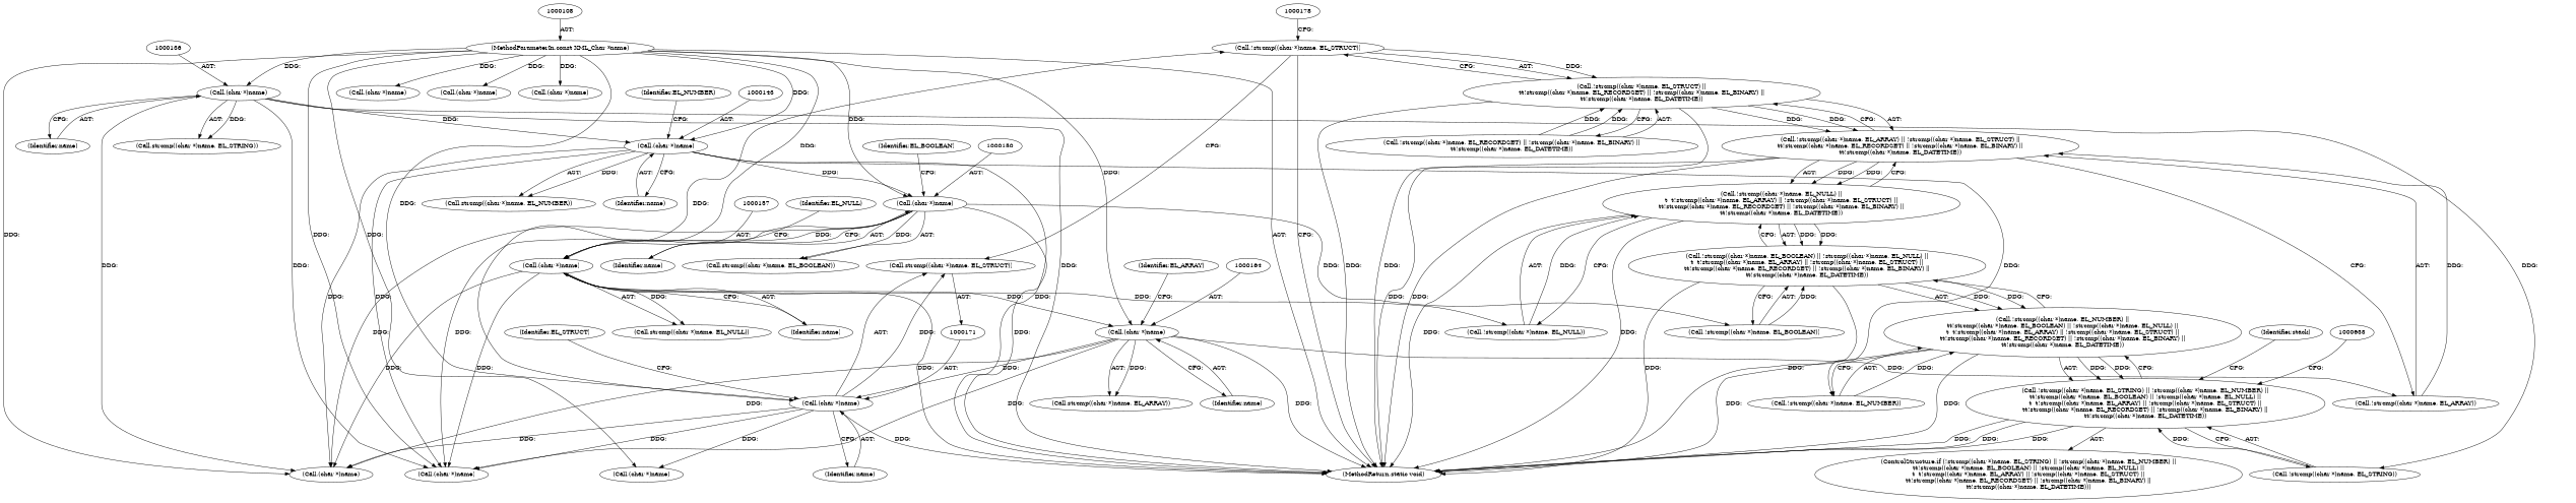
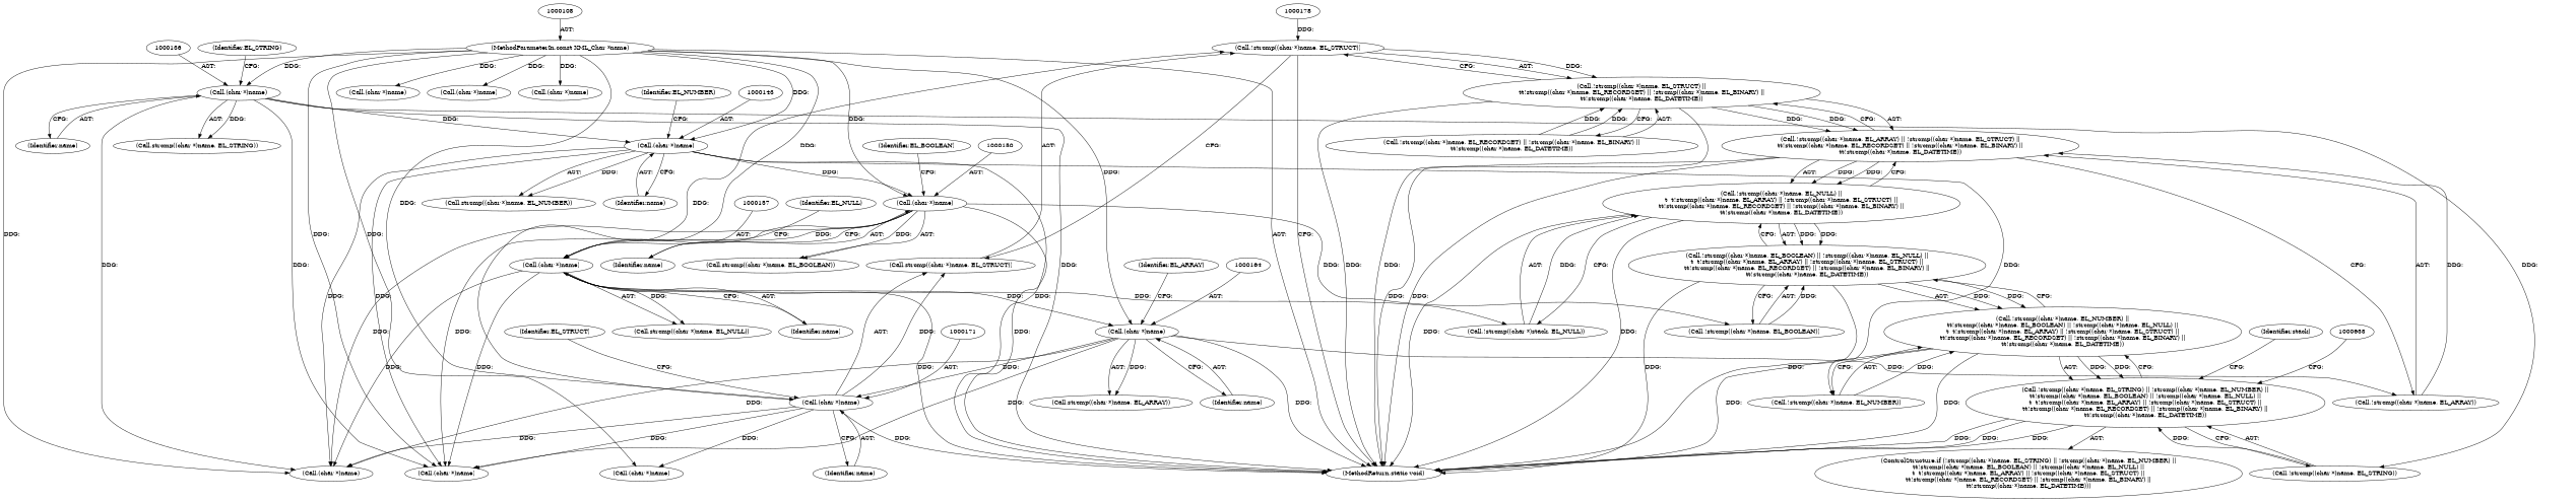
  digraph {
    n1 [label="(Call,!strcmp((char *)name, EL_STRUCT))"]
    n2 [label="(Call,!strcmp((char *)name, EL_STRUCT) ||\n\t\t!strcmp((char *)name, EL_RECORDSET) || !strcmp((char *)name, EL_BINARY) ||\n\t\t!strcmp((char *)name, EL_DATETIME))"]
    n3 [label="(MethodReturn,static void)"]
    n4 [label="(Call,strcmp((char *)name, EL_STRUCT))"]
    n5 [label="(Call,!strcmp((char *)name, EL_ARRAY) || !strcmp((char *)name, EL_STRUCT) ||\n\t\t!strcmp((char *)name, EL_RECORDSET) || !strcmp((char *)name, EL_BINARY) ||\n\t\t!strcmp((char *)name, EL_DATETIME))"]
    n6 [label="(Call,!strcmp((char *)name, EL_RECORDSET) || !strcmp((char *)name, EL_BINARY) ||\n\t\t!strcmp((char *)name, EL_DATETIME))"]
    n7 [label="(Call,(char *)name)"]
    n8 [label="(Call,(char *)name)"]
    n9 [label="(Call,(char *)name)"]
    n10 [label="(Call,(char *)name)"]
    n11 [label="(Identifier,name)"]
    n12 [label="(Call,(char *)name)"]
    n13 [label="(Call,strcmp((char *)name, EL_ARRAY))"]
    n14 [label="(Call,!strcmp((char *)name, EL_ARRAY))"]
    n15 [label="(Identifier,name)"]
    n16 [label="(Call,(char *)name)"]
-   n17 [label="(Call,!strcmp((char *)name, EL_NULL))"]
+   n17 [label="(Call,!strcmp((char *)stack, EL_NULL))"]
    n18 [label="(Call,strcmp((char *)name, EL_NULL))"]
    n19 [label="(Identifier,name)"]
    n20 [label="(Call,!strcmp((char *)name, EL_NULL) ||\n\t  \t!strcmp((char *)name, EL_ARRAY) || !strcmp((char *)name, EL_STRUCT) ||\n\t\t!strcmp((char *)name, EL_RECORDSET) || !strcmp((char *)name, EL_BINARY) ||\n\t\t!strcmp((char *)name, EL_DATETIME))"]
    n21 [label="(Call,(char *)name)"]
    n22 [label="(Identifier,name)"]
    n23 [label="(Call,!strcmp((char *)name, EL_BOOLEAN))"]
    n24 [label="(Call,strcmp((char *)name, EL_BOOLEAN))"]
    n25 [label="(Call,!strcmp((char *)name, EL_BOOLEAN) || !strcmp((char *)name, EL_NULL) ||\n\t  \t!strcmp((char *)name, EL_ARRAY) || !strcmp((char *)name, EL_STRUCT) ||\n\t\t!strcmp((char *)name, EL_RECORDSET) || !strcmp((char *)name, EL_BINARY) ||\n\t\t!strcmp((char *)name, EL_DATETIME))"]
    n26 [label="(Call,(char *)name)"]
    n27 [label="(Call,strcmp((char *)name, EL_NUMBER))"]
    n28 [label="(Call,!strcmp((char *)name, EL_NUMBER))"]
    n29 [label="(Identifier,name)"]
    n30 [label="(Call,!strcmp((char *)name, EL_NUMBER) ||\n\t\t!strcmp((char *)name, EL_BOOLEAN) || !strcmp((char *)name, EL_NULL) ||\n\t  \t!strcmp((char *)name, EL_ARRAY) || !strcmp((char *)name, EL_STRUCT) ||\n\t\t!strcmp((char *)name, EL_RECORDSET) || !strcmp((char *)name, EL_BINARY) ||\n\t\t!strcmp((char *)name, EL_DATETIME))"]
    n31 [label="(Call,(char *)name)"]
    n32 [label="(Call,!strcmp((char *)name, EL_STRING))"]
    n33 [label="(Call,strcmp((char *)name, EL_STRING))"]
    n34 [label="(Identifier,name)"]
    n35 [label="(Call,!strcmp((char *)name, EL_STRING) || !strcmp((char *)name, EL_NUMBER) ||\n\t\t!strcmp((char *)name, EL_BOOLEAN) || !strcmp((char *)name, EL_NULL) ||\n\t  \t!strcmp((char *)name, EL_ARRAY) || !strcmp((char *)name, EL_STRUCT) ||\n\t\t!strcmp((char *)name, EL_RECORDSET) || !strcmp((char *)name, EL_BINARY) ||\n\t\t!strcmp((char *)name, EL_DATETIME))"]
    n36 [label="(MethodParameterIn,const XML_Char *name)"]
    n37 [label="(Call,(char *)name)"]
    n38 [label="(Call,(char *)name)"]
    n39 [label="(Call,(char *)name)"]
    1000108
    n41 [label="(ControlStructure,if (!strcmp((char *)name, EL_STRING) || !strcmp((char *)name, EL_NUMBER) ||\n\t\t!strcmp((char *)name, EL_BOOLEAN) || !strcmp((char *)name, EL_NULL) ||\n\t  \t!strcmp((char *)name, EL_ARRAY) || !strcmp((char *)name, EL_STRUCT) ||\n\t\t!strcmp((char *)name, EL_RECORDSET) || !strcmp((char *)name, EL_BINARY) ||\n\t\t!strcmp((char *)name, EL_DATETIME)))"]
+   n42 [label="(Identifier,EL_STRING)"]
    n43 [label="(Identifier,EL_STRUCT)"]
    n44 [label="(Identifier,EL_NUMBER)"]
    n45 [label="(Identifier,EL_BOOLEAN)"]
    n46 [label="(Identifier,stack)"]
    n47 [label="(Identifier,EL_ARRAY)"]
    n48 [label="(Identifier,EL_NULL)"]
    1000178
    1000171
    1000164
    1000157
    1000150
    1000143
    1000136
    1000633
    n1 -> n2 [label="AST: "]
    n1 -> n2 [label="DDG: "]
    n1 -> n3 [label="CFG: "]
    n1 -> n4 [label="CFG: "]
    n2 -> n1 [label="CFG: "]
    n2 -> n3 [label="DDG: "]
    n2 -> n3 [label="DDG: "]
    n2 -> n5 [label="AST: "]
    n2 -> n5 [label="DDG: "]
    n2 -> n5 [label="DDG: "]
    n2 -> n6 [label="CFG: "]
-   n4 -> 1000171 [label="AST: "]
+   n4 -> n1 [label="AST: "]
    n5 -> n2 [label="CFG: "]
    n5 -> n3 [label="DDG: "]
    n5 -> n3 [label="DDG: "]
    n5 -> n14 [label="CFG: "]
    n5 -> n20 [label="AST: "]
    n5 -> n20 [label="DDG: "]
    n5 -> n20 [label="DDG: "]
    n6 -> n2 [label="AST: "]
    n6 -> n2 [label="DDG: "]
    n6 -> n2 [label="DDG: "]
    n7 -> n1 [label="DDG: "]
    n7 -> n3 [label="DDG: "]
    n7 -> n4 [label="AST: "]
    n7 -> n4 [label="DDG: "]
    n7 -> n8 [label="DDG: "]
    n7 -> n9 [label="DDG: "]
    n7 -> n10 [label="DDG: "]
    n7 -> n11 [label="CFG: "]
    n11 -> n7 [label="AST: "]
    n12 -> n3 [label="DDG: "]
    n12 -> n7 [label="DDG: "]
    n12 -> n9 [label="DDG: "]
    n12 -> n10 [label="DDG: "]
    n12 -> n13 [label="AST: "]
    n12 -> n13 [label="DDG: "]
    n12 -> n14 [label="DDG: "]
    n12 -> n15 [label="CFG: "]
    n14 -> n5 [label="AST: "]
    n14 -> n5 [label="DDG: "]
    n15 -> n12 [label="AST: "]
    n16 -> n3 [label="DDG: "]
    n16 -> n9 [label="DDG: "]
    n16 -> n10 [label="DDG: "]
    n16 -> n12 [label="DDG: "]
    n16 -> n17 [label="DDG: "]
    n16 -> n18 [label="AST: "]
    n16 -> n18 [label="DDG: "]
    n16 -> n19 [label="CFG: "]
    n17 -> n20 [label="AST: "]
    n17 -> n20 [label="DDG: "]
    n19 -> n16 [label="AST: "]
    n20 -> n3 [label="DDG: "]
    n20 -> n3 [label="DDG: "]
    n20 -> n5 [label="CFG: "]
    n20 -> n17 [label="CFG: "]
    n20 -> n25 [label="AST: "]
    n20 -> n25 [label="DDG: "]
    n20 -> n25 [label="DDG: "]
    n21 -> n3 [label="DDG: "]
    n21 -> n9 [label="DDG: "]
    n21 -> n10 [label="DDG: "]
    n21 -> n16 [label="DDG: "]
    n21 -> n22 [label="CFG: "]
    n21 -> n23 [label="DDG: "]
    n21 -> n24 [label="AST: "]
    n21 -> n24 [label="DDG: "]
    n22 -> n21 [label="AST: "]
    n23 -> n25 [label="AST: "]
    n23 -> n25 [label="DDG: "]
    n25 -> n3 [label="DDG: "]
    n25 -> n3 [label="DDG: "]
    n25 -> n20 [label="CFG: "]
    n25 -> n23 [label="CFG: "]
    n25 -> n30 [label="AST: "]
    n25 -> n30 [label="DDG: "]
    n25 -> n30 [label="DDG: "]
    n26 -> n3 [label="DDG: "]
    n26 -> n9 [label="DDG: "]
    n26 -> n10 [label="DDG: "]
    n26 -> n21 [label="DDG: "]
    n26 -> n27 [label="AST: "]
    n26 -> n27 [label="DDG: "]
    n26 -> n28 [label="DDG: "]
    n26 -> n29 [label="CFG: "]
    n28 -> n30 [label="AST: "]
    n28 -> n30 [label="DDG: "]
    n29 -> n26 [label="AST: "]
    n30 -> n3 [label="DDG: "]
    n30 -> n3 [label="DDG: "]
    n30 -> n25 [label="CFG: "]
    n30 -> n28 [label="CFG: "]
    n30 -> n35 [label="AST: "]
    n30 -> n35 [label="DDG: "]
    n30 -> n35 [label="DDG: "]
    n31 -> n3 [label="DDG: "]
    n31 -> n9 [label="DDG: "]
    n31 -> n10 [label="DDG: "]
    n31 -> n26 [label="DDG: "]
    n31 -> n32 [label="DDG: "]
    n31 -> n33 [label="AST: "]
    n31 -> n33 [label="DDG: "]
    n31 -> n34 [label="CFG: "]
    n32 -> n35 [label="AST: "]
    n32 -> n35 [label="DDG: "]
    n34 -> n31 [label="AST: "]
    n35 -> n3 [label="DDG: "]
    n35 -> n3 [label="DDG: "]
    n35 -> n3 [label="DDG: "]
    n35 -> n30 [label="CFG: "]
    n35 -> n32 [label="CFG: "]
    n35 -> n41 [label="AST: "]
    n36 -> n3 [label="AST: "]
    n36 -> n7 [label="DDG: "]
    n36 -> n8 [label="DDG: "]
    n36 -> n9 [label="DDG: "]
    n36 -> n10 [label="DDG: "]
    n36 -> n12 [label="DDG: "]
    n36 -> n16 [label="DDG: "]
    n36 -> n21 [label="DDG: "]
    n36 -> n26 [label="DDG: "]
    n36 -> n31 [label="DDG: "]
    n36 -> n37 [label="DDG: "]
    n36 -> n38 [label="DDG: "]
    n36 -> n39 [label="DDG: "]
    1000108 -> n36 [label="AST: "]
+   n42 -> n31 [label="CFG: "]
    n43 -> n7 [label="CFG: "]
    n44 -> n26 [label="CFG: "]
    n45 -> n21 [label="CFG: "]
    n46 -> n35 [label="CFG: "]
    n47 -> n12 [label="CFG: "]
    n48 -> n16 [label="CFG: "]
-   1000178 -> n1 [label="CFG: "]
+   1000178 -> n1 [label="DDG: "]
    1000171 -> n7 [label="AST: "]
    1000164 -> n12 [label="AST: "]
    1000157 -> n16 [label="AST: "]
    1000150 -> n21 [label="AST: "]
    1000143 -> n26 [label="AST: "]
    1000136 -> n31 [label="AST: "]
    1000633 -> n35 [label="CFG: "]
  }
